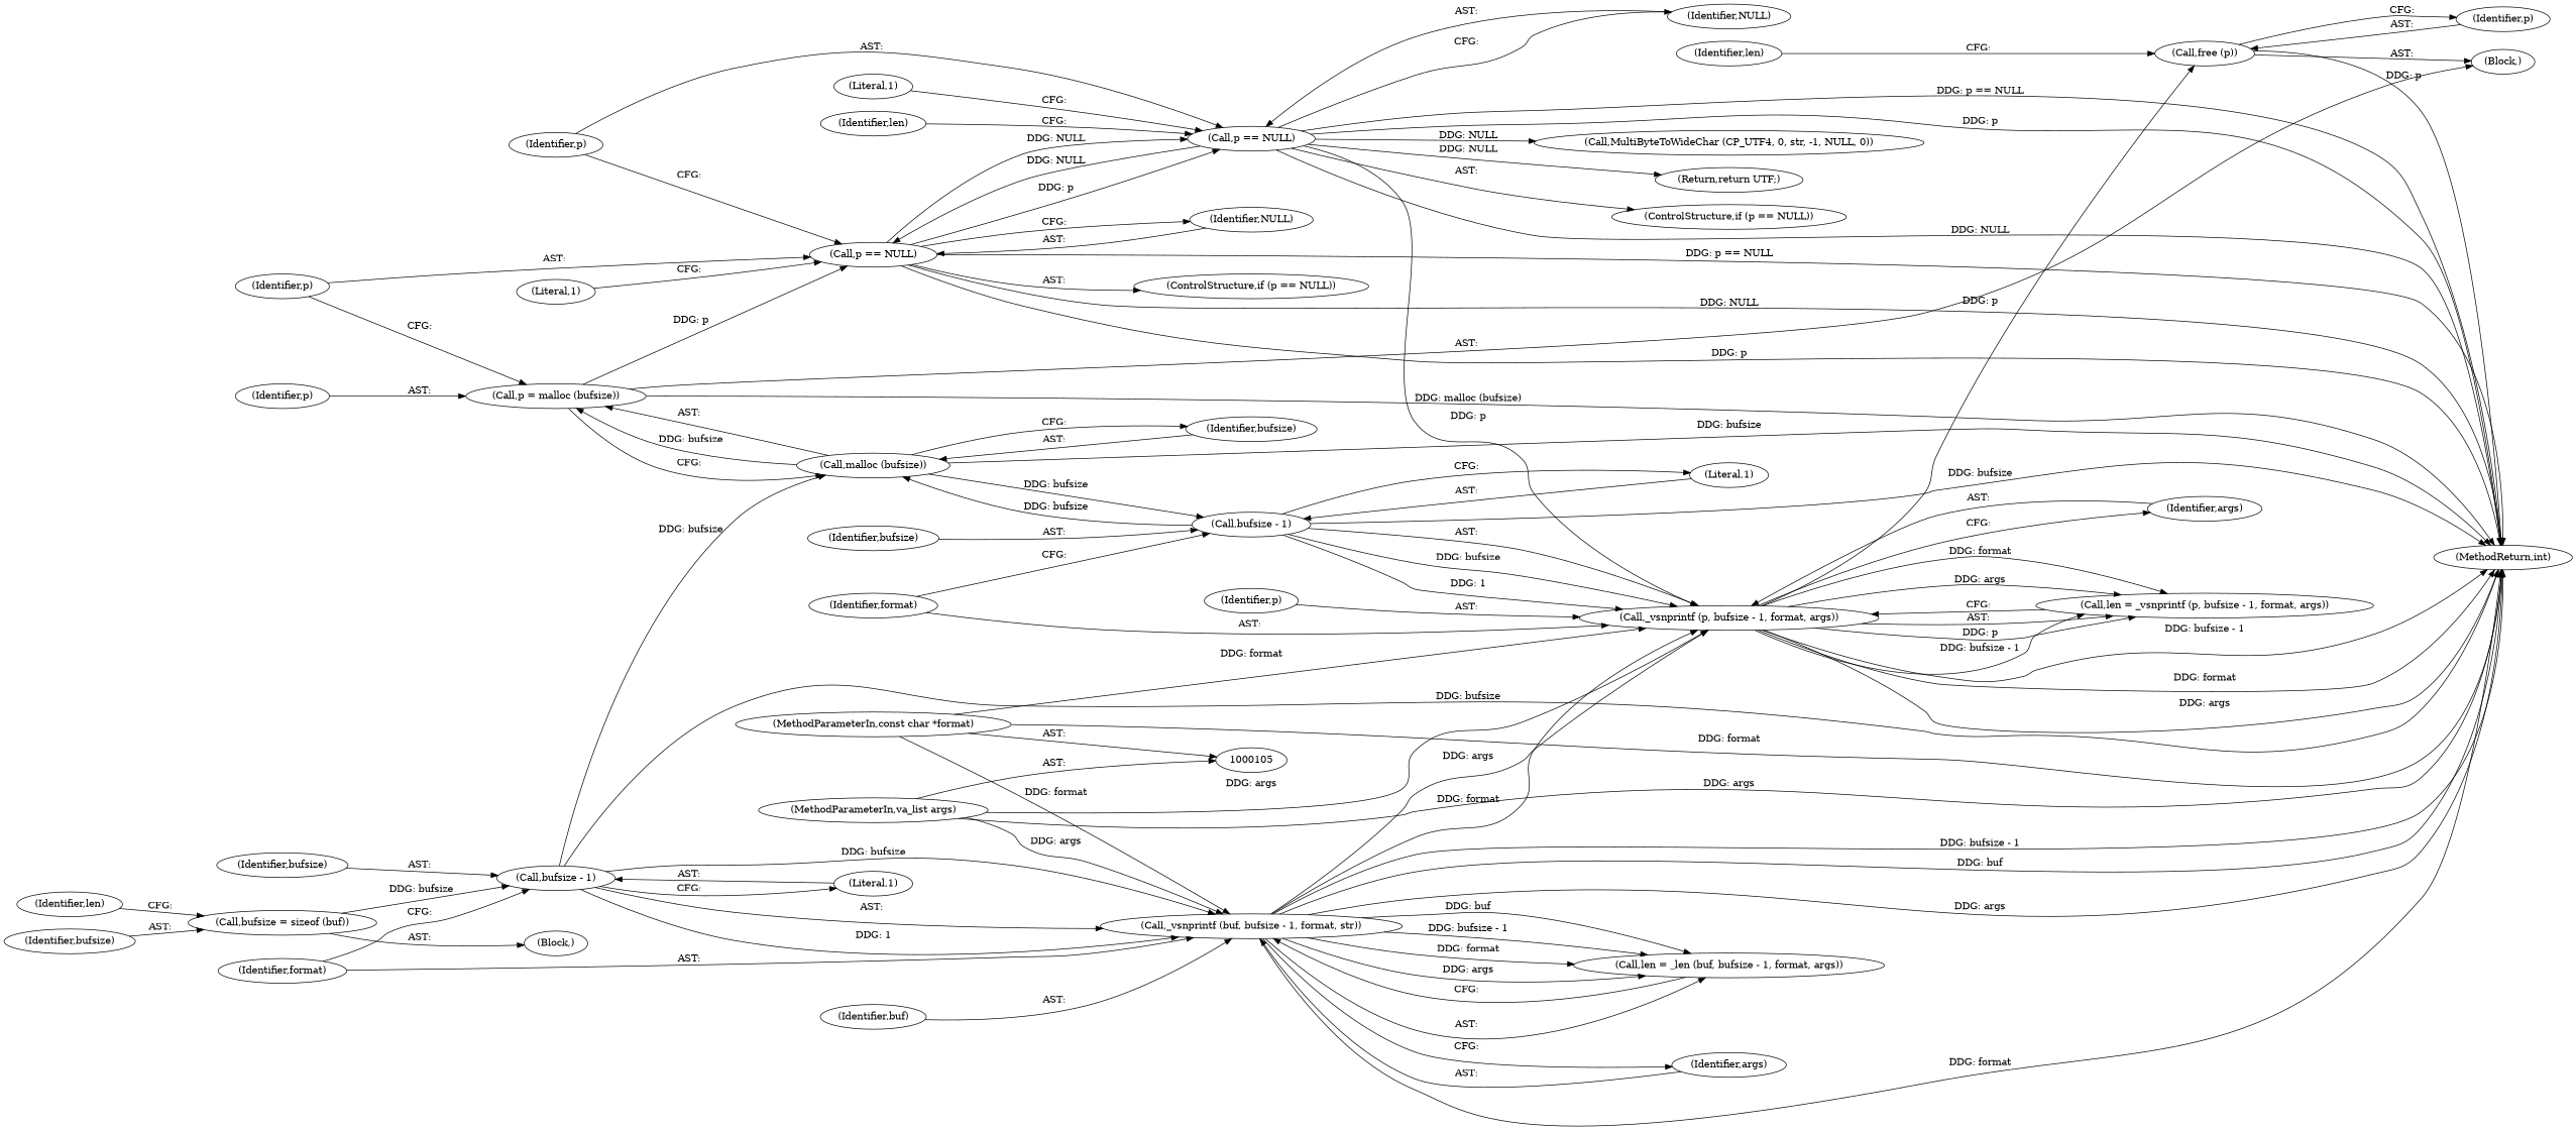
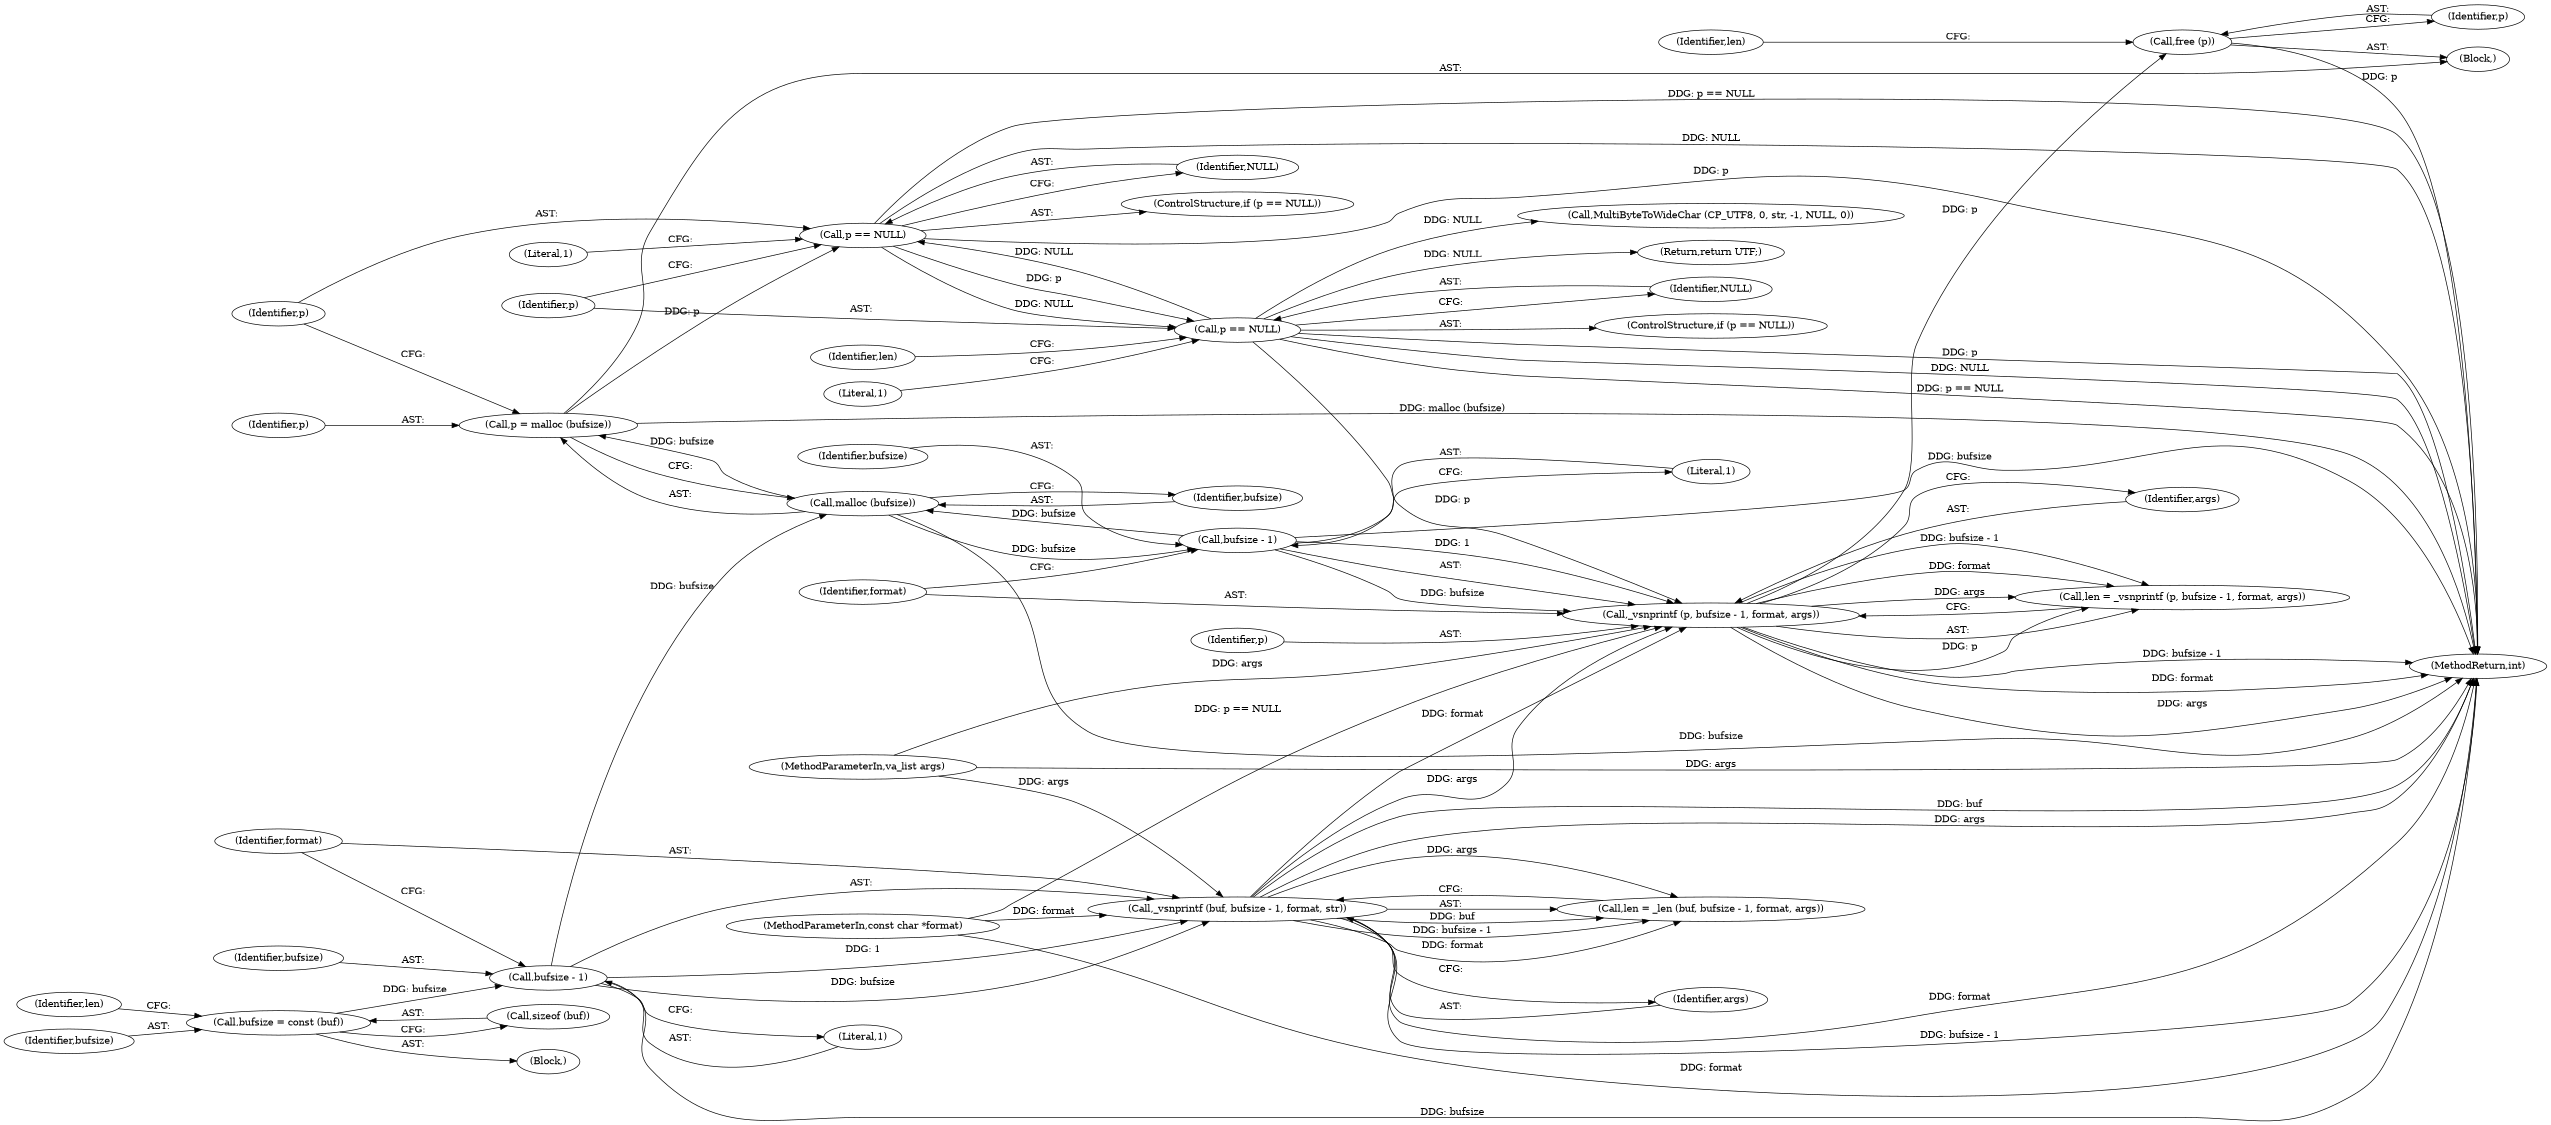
  digraph {
    rankdir=LR
    n1 [label="(Call,free (p))"]
    n2 [label="(Identifier,p)"]
    n3 [label="(Block,)"]
    n4 [label="(MethodReturn,int)"]
    n5 [label="(Call,_vsnprintf (p, bufsize - 1, format, args))"]
    n6 [label="(Identifier,args)"]
    n7 [label="(Call,len = _vsnprintf (p, bufsize - 1, format, args))"]
    n8 [label="(Call,p == NULL)"]
    n9 [label="(Call,p == NULL)"]
-   n10 [label="(Call,MultiByteToWideChar (CP_UTF4, 0, str, -1, NULL, 0))"]
+   n10 [label="(Call,MultiByteToWideChar (CP_UTF8, 0, str, -1, NULL, 0))"]
    n11 [label="(Return,return UTF;)"]
    n12 [label="(ControlStructure,if (p == NULL))"]
    n13 [label="(Identifier,NULL)"]
    n14 [label="(Identifier,NULL)"]
    n15 [label="(ControlStructure,if (p == NULL))"]
    n16 [label="(Call,p = malloc (bufsize))"]
    n17 [label="(Call,malloc (bufsize))"]
    n18 [label="(Call,bufsize - 1)"]
    n19 [label="(Identifier,bufsize)"]
    n20 [label="(Literal,1)"]
    n21 [label="(Call,bufsize - 1)"]
    n22 [label="(Call,_vsnprintf (buf, bufsize - 1, format, str))"]
    n23 [label="(Literal,1)"]
    n24 [label="(Call,len = _len (buf, bufsize - 1, format, args))"]
    n25 [label="(Identifier,args)"]
-   n26 [label="(Call,bufsize = sizeof (buf))"]
+   n26 [label="(Call,bufsize = const (buf))"]
+   n27 [label="(Call,sizeof (buf))"]
    n28 [label="(Block,)"]
    n29 [label="(MethodParameterIn,const char *format)"]
-   1000105
    n31 [label="(MethodParameterIn,va_list args)"]
    n32 [label="(Identifier,format)"]
    n33 [label="(Identifier,p)"]
    n34 [label="(Identifier,len)"]
    n35 [label="(Literal,1)"]
    n36 [label="(Identifier,format)"]
    n37 [label="(Identifier,p)"]
-   n38 [label="(Identifier,buf)"]
    n39 [label="(Identifier,len)"]
    n40 [label="(Identifier,p)"]
    n41 [label="(Identifier,len)"]
    n42 [label="(Identifier,bufsize)"]
    n43 [label="(Literal,1)"]
    n44 [label="(Identifier,bufsize)"]
    n45 [label="(Identifier,p)"]
    n46 [label="(Identifier,bufsize)"]
    n1 -> n2 [label="CFG: "]
    n1 -> n3 [label="AST: "]
    n1 -> n4 [label="DDG: p"]
    n2 -> n1 [label="AST: "]
    n5 -> n1 [label="DDG: p"]
    n5 -> n4 [label="DDG: args"]
    n5 -> n4 [label="DDG: bufsize - 1"]
    n5 -> n4 [label="DDG: format"]
    n5 -> n6 [label="CFG: "]
    n5 -> n7 [label="AST: "]
    n5 -> n7 [label="DDG: p"]
    n5 -> n7 [label="DDG: bufsize - 1"]
    n5 -> n7 [label="DDG: format"]
    n5 -> n7 [label="DDG: args"]
    n6 -> n5 [label="AST: "]
    n7 -> n5 [label="CFG: "]
    n8 -> n4 [label="DDG: p"]
    n8 -> n4 [label="DDG: NULL"]
    n8 -> n4 [label="DDG: p == NULL"]
    n8 -> n5 [label="DDG: p"]
    n8 -> n9 [label="DDG: NULL"]
    n8 -> n10 [label="DDG: NULL"]
    n8 -> n11 [label="DDG: NULL"]
    n8 -> n12 [label="AST: "]
    n8 -> n13 [label="CFG: "]
    n9 -> n4 [label="DDG: p == NULL"]
    n9 -> n4 [label="DDG: NULL"]
    n9 -> n4 [label="DDG: p"]
    n9 -> n8 [label="DDG: p"]
    n9 -> n8 [label="DDG: NULL"]
    n9 -> n14 [label="CFG: "]
    n9 -> n15 [label="AST: "]
    n13 -> n8 [label="AST: "]
    n14 -> n9 [label="AST: "]
    n16 -> n3 [label="AST: "]
    n16 -> n4 [label="DDG: malloc (bufsize)"]
    n16 -> n9 [label="DDG: p"]
    n16 -> n17 [label="CFG: "]
    n17 -> n4 [label="DDG: bufsize"]
    n17 -> n16 [label="AST: "]
    n17 -> n16 [label="DDG: bufsize"]
    n17 -> n18 [label="DDG: bufsize"]
    n17 -> n19 [label="CFG: "]
    n18 -> n4 [label="DDG: bufsize"]
    n18 -> n5 [label="AST: "]
    n18 -> n5 [label="DDG: bufsize"]
    n18 -> n5 [label="DDG: 1"]
    n18 -> n17 [label="DDG: bufsize"]
    n18 -> n20 [label="CFG: "]
    n19 -> n17 [label="AST: "]
    n20 -> n18 [label="AST: "]
    n21 -> n4 [label="DDG: bufsize"]
    n21 -> n17 [label="DDG: bufsize"]
    n21 -> n22 [label="AST: "]
    n21 -> n22 [label="DDG: bufsize"]
    n21 -> n22 [label="DDG: 1"]
    n21 -> n23 [label="CFG: "]
    n22 -> n4 [label="DDG: format"]
    n22 -> n4 [label="DDG: bufsize - 1"]
    n22 -> n4 [label="DDG: buf"]
    n22 -> n4 [label="DDG: args"]
    n22 -> n5 [label="DDG: format"]
    n22 -> n5 [label="DDG: args"]
    n22 -> n24 [label="AST: "]
    n22 -> n24 [label="DDG: buf"]
    n22 -> n24 [label="DDG: bufsize - 1"]
    n22 -> n24 [label="DDG: format"]
    n22 -> n24 [label="DDG: args"]
    n22 -> n25 [label="CFG: "]
    n23 -> n21 [label="AST: "]
    n24 -> n22 [label="CFG: "]
    n25 -> n22 [label="AST: "]
    n26 -> n21 [label="DDG: bufsize"]
+   n26 -> n27 [label="CFG: "]
    n26 -> n28 [label="AST: "]
+   n27 -> n26 [label="AST: "]
    n29 -> n4 [label="DDG: format"]
-   n29 -> n5 [label="DDG: format"]
+   n29 -> n5 [label="DDG: p == NULL"]
    n29 -> n22 [label="DDG: format"]
-   n29 -> 1000105 [label="AST: "]
    n31 -> n4 [label="DDG: args"]
    n31 -> n5 [label="DDG: args"]
    n31 -> n22 [label="DDG: args"]
-   n31 -> 1000105 [label="AST: "]
    n32 -> n5 [label="AST: "]
    n32 -> n18 [label="CFG: "]
    n33 -> n9 [label="AST: "]
    n33 -> n16 [label="CFG: "]
    n34 -> n8 [label="CFG: "]
    n35 -> n9 [label="CFG: "]
    n36 -> n21 [label="CFG: "]
    n36 -> n22 [label="AST: "]
    n37 -> n5 [label="AST: "]
-   n38 -> n22 [label="AST: "]
    n39 -> n1 [label="CFG: "]
    n40 -> n8 [label="AST: "]
    n40 -> n9 [label="CFG: "]
    n41 -> n26 [label="CFG: "]
    n42 -> n21 [label="AST: "]
    n43 -> n8 [label="CFG: "]
    n44 -> n26 [label="AST: "]
    n45 -> n16 [label="AST: "]
    n46 -> n18 [label="AST: "]
  }
